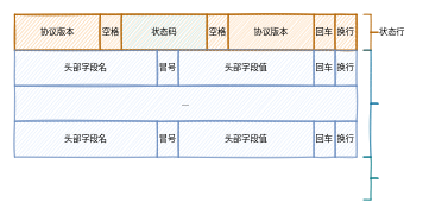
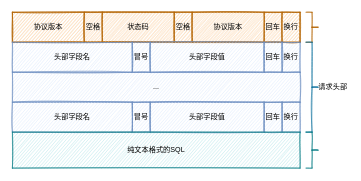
  <mxCell id="0" />
  <mxCell id="1" parent="0" />
  <mxCell id="2" value="" style="rounded=0;whiteSpace=wrap;html=1;fillStyle=auto;fillColor=#fad7ac;gradientDirection=north;sketch=1;strokeColor=#b46504;" parent="1" vertex="1"><mxGeometry x="20" y="20" width="480" height="50" as="geometry" /></mxCell>
  <mxCell id="3" value="协议版本" style="rounded=0;whiteSpace=wrap;html=1;fillStyle=auto;fillColor=#fad7ac;gradientDirection=north;sketch=1;strokeColor=#b46504;" parent="1" vertex="1"><mxGeometry x="20" y="20" width="120" height="50" as="geometry" /></mxCell>
  <mxCell id="4" value="空格" style="rounded=0;whiteSpace=wrap;html=1;fillStyle=auto;fillColor=#fad7ac;gradientDirection=north;sketch=1;strokeColor=#b46504;" parent="1" vertex="1"><mxGeometry x="140" y="20" width="30" height="50" as="geometry" /></mxCell>
- <mxCell id="5" value="状态码" style="rounded=0;whiteSpace=wrap;html=1;fillStyle=auto;fillColor=#b0e3e6;gradientDirection=north;sketch=1;strokeColor=#b46504;" parent="1" vertex="1"><mxGeometry x="170" y="20" width="120" height="50" as="geometry" /></mxCell>
+ <mxCell id="5" value="状态码" style="rounded=0;whiteSpace=wrap;html=1;fillStyle=auto;fillColor=#fad7ac;gradientDirection=north;sketch=1;strokeColor=#b46504;" parent="1" vertex="1"><mxGeometry x="170" y="20" width="120" height="50" as="geometry" /></mxCell>
  <mxCell id="6" value="空格" style="rounded=0;whiteSpace=wrap;html=1;fillStyle=auto;fillColor=#fad7ac;gradientDirection=north;sketch=1;strokeColor=#b46504;" parent="1" vertex="1"><mxGeometry x="290" y="20" width="30" height="50" as="geometry" /></mxCell>
  <mxCell id="7" value="协议版本" style="rounded=0;whiteSpace=wrap;html=1;fillStyle=auto;fillColor=#fad7ac;gradientDirection=north;sketch=1;strokeColor=#b46504;" parent="1" vertex="1"><mxGeometry x="320" y="20" width="120" height="50" as="geometry" /></mxCell>
  <mxCell id="8" value="回车" style="rounded=0;whiteSpace=wrap;html=1;fillStyle=auto;fillColor=#fad7ac;gradientDirection=north;sketch=1;strokeColor=#b46504;" parent="1" vertex="1"><mxGeometry x="440" y="20" width="30" height="50" as="geometry" /></mxCell>
  <mxCell id="9" value="换行" style="rounded=0;whiteSpace=wrap;html=1;fillStyle=auto;fillColor=#fad7ac;gradientDirection=north;sketch=1;strokeColor=#b46504;" parent="1" vertex="1"><mxGeometry x="470" y="20" width="30" height="50" as="geometry" /></mxCell>
  <mxCell id="10" value="" style="shape=curlyBracket;whiteSpace=wrap;html=1;rounded=0;flipH=1;fillStyle=auto;fillColor=#fad7ac;gradientDirection=north;sketch=1;strokeColor=#b46504;" parent="1" vertex="1"><mxGeometry x="510" y="20" width="20" height="50" as="geometry" /></mxCell>
- <mxCell id="11" value="状态行" style="text;html=1;align=center;verticalAlign=middle;whiteSpace=wrap;rounded=0;fillStyle=auto;sketch=1;" parent="1" vertex="1"><mxGeometry x="530" y="30" width="40" height="30" as="geometry" /></mxCell>
  <mxCell id="12" value="头部字段名" style="rounded=0;whiteSpace=wrap;html=1;fillStyle=auto;fillColor=#dae8fc;gradientDirection=north;sketch=1;strokeColor=#6c8ebf;" parent="1" vertex="1"><mxGeometry x="20" y="70" width="200" height="50" as="geometry" /></mxCell>
  <mxCell id="13" value="冒号" style="rounded=0;whiteSpace=wrap;html=1;fillStyle=auto;fillColor=#dae8fc;gradientDirection=north;sketch=1;strokeColor=#6c8ebf;" parent="1" vertex="1"><mxGeometry x="220" y="70" width="30" height="50" as="geometry" /></mxCell>
  <mxCell id="14" value="头部字段值" style="rounded=0;whiteSpace=wrap;html=1;fillStyle=auto;fillColor=#dae8fc;gradientDirection=north;sketch=1;strokeColor=#6c8ebf;" parent="1" vertex="1"><mxGeometry x="250" y="70" width="190" height="50" as="geometry" /></mxCell>
  <mxCell id="15" value="回车" style="rounded=0;whiteSpace=wrap;html=1;fillStyle=auto;fillColor=#dae8fc;gradientDirection=north;sketch=1;strokeColor=#6c8ebf;" parent="1" vertex="1"><mxGeometry x="440" y="70" width="30" height="50" as="geometry" /></mxCell>
  <mxCell id="16" value="换行" style="rounded=0;whiteSpace=wrap;html=1;fillStyle=auto;fillColor=#dae8fc;gradientDirection=north;sketch=1;strokeColor=#6c8ebf;" parent="1" vertex="1"><mxGeometry x="470" y="70" width="30" height="50" as="geometry" /></mxCell>
  <mxCell id="17" value="..." style="rounded=0;whiteSpace=wrap;html=1;fillStyle=auto;fillColor=#dae8fc;gradientDirection=north;sketch=1;strokeColor=#6c8ebf;" parent="1" vertex="1"><mxGeometry x="20" y="120" width="480" height="50" as="geometry" /></mxCell>
  <mxCell id="18" value="头部字段名" style="rounded=0;whiteSpace=wrap;html=1;fillStyle=auto;fillColor=#dae8fc;gradientDirection=north;sketch=1;strokeColor=#6c8ebf;" parent="1" vertex="1"><mxGeometry x="20" y="170" width="200" height="50" as="geometry" /></mxCell>
  <mxCell id="19" value="冒号" style="rounded=0;whiteSpace=wrap;html=1;fillStyle=auto;fillColor=#dae8fc;gradientDirection=north;sketch=1;strokeColor=#6c8ebf;" parent="1" vertex="1"><mxGeometry x="220" y="170" width="30" height="50" as="geometry" /></mxCell>
  <mxCell id="20" value="头部字段值" style="rounded=0;whiteSpace=wrap;html=1;fillStyle=auto;fillColor=#dae8fc;gradientDirection=north;sketch=1;strokeColor=#6c8ebf;" parent="1" vertex="1"><mxGeometry x="250" y="170" width="190" height="50" as="geometry" /></mxCell>
  <mxCell id="21" value="回车" style="rounded=0;whiteSpace=wrap;html=1;fillStyle=auto;fillColor=#dae8fc;gradientDirection=north;sketch=1;strokeColor=#6c8ebf;" parent="1" vertex="1"><mxGeometry x="440" y="170" width="30" height="50" as="geometry" /></mxCell>
  <mxCell id="22" value="换行" style="rounded=0;whiteSpace=wrap;html=1;fillStyle=auto;fillColor=#dae8fc;gradientDirection=north;sketch=1;strokeColor=#6c8ebf;" parent="1" vertex="1"><mxGeometry x="470" y="170" width="30" height="50" as="geometry" /></mxCell>
  <mxCell id="23" value="" style="shape=curlyBracket;whiteSpace=wrap;html=1;rounded=0;flipH=1;fillStyle=auto;gradientDirection=north;sketch=1;fillColor=#b1ddf0;strokeColor=#10739e;" parent="1" vertex="1"><mxGeometry x="510" y="70" width="20" height="150" as="geometry" /></mxCell>
+ <mxCell id="24" value="请求头部" style="text;html=1;align=center;verticalAlign=middle;whiteSpace=wrap;rounded=0;fillStyle=auto;sketch=1;" parent="1" vertex="1"><mxGeometry x="530" y="130" width="50" height="30" as="geometry" /></mxCell>
+ <mxCell id="25" value="纯文本格式的SQL" style="rounded=0;whiteSpace=wrap;html=1;fillStyle=auto;fillColor=#b0e3e6;gradientDirection=north;sketch=1;strokeColor=#0e8088;" parent="1" vertex="1"><mxGeometry x="20" y="220" width="480" height="60" as="geometry" /></mxCell>
  <mxCell id="26" value="" style="shape=curlyBracket;whiteSpace=wrap;html=1;rounded=0;flipH=1;fillStyle=auto;fillColor=#b0e3e6;gradientDirection=north;sketch=1;strokeColor=#0e8088;" parent="1" vertex="1"><mxGeometry x="510" y="220" width="20" height="60" as="geometry" /></mxCell>
